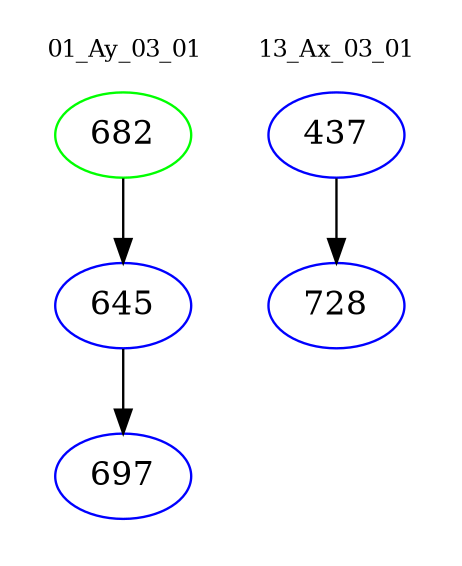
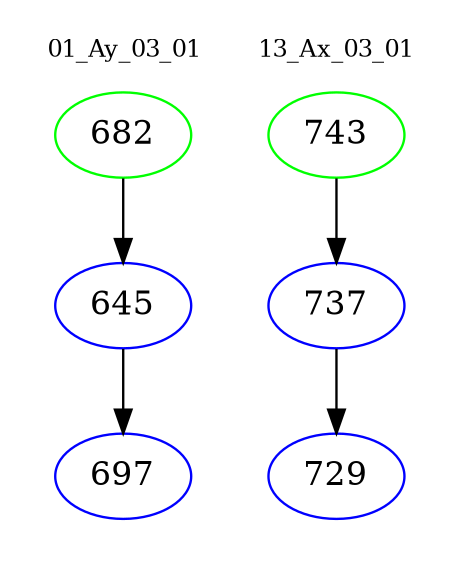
  digraph {
    node [color=blue]
    edge [color=black]
    n1 [color=green label=682]
    n2 [label=645]
    n3 [label=697]
-   n5 [label=437]
-   n6 [label=728]
+   n4 [color=green label=743]
+   n5 [label=737]
+   n6 [label=729]
    subgraph cluster_1 {
      color=white
      fontsize=10
      label="01_Ay_03_01"
      n1
      n2
      n3
    }
    subgraph cluster_2 {
      color=white
      fontsize=10
      label="13_Ax_03_01"
+     n4
      n5
      n6
    }
    n1 -> n2
    n2 -> n3
+   n4 -> n5
    n5 -> n6
  }
